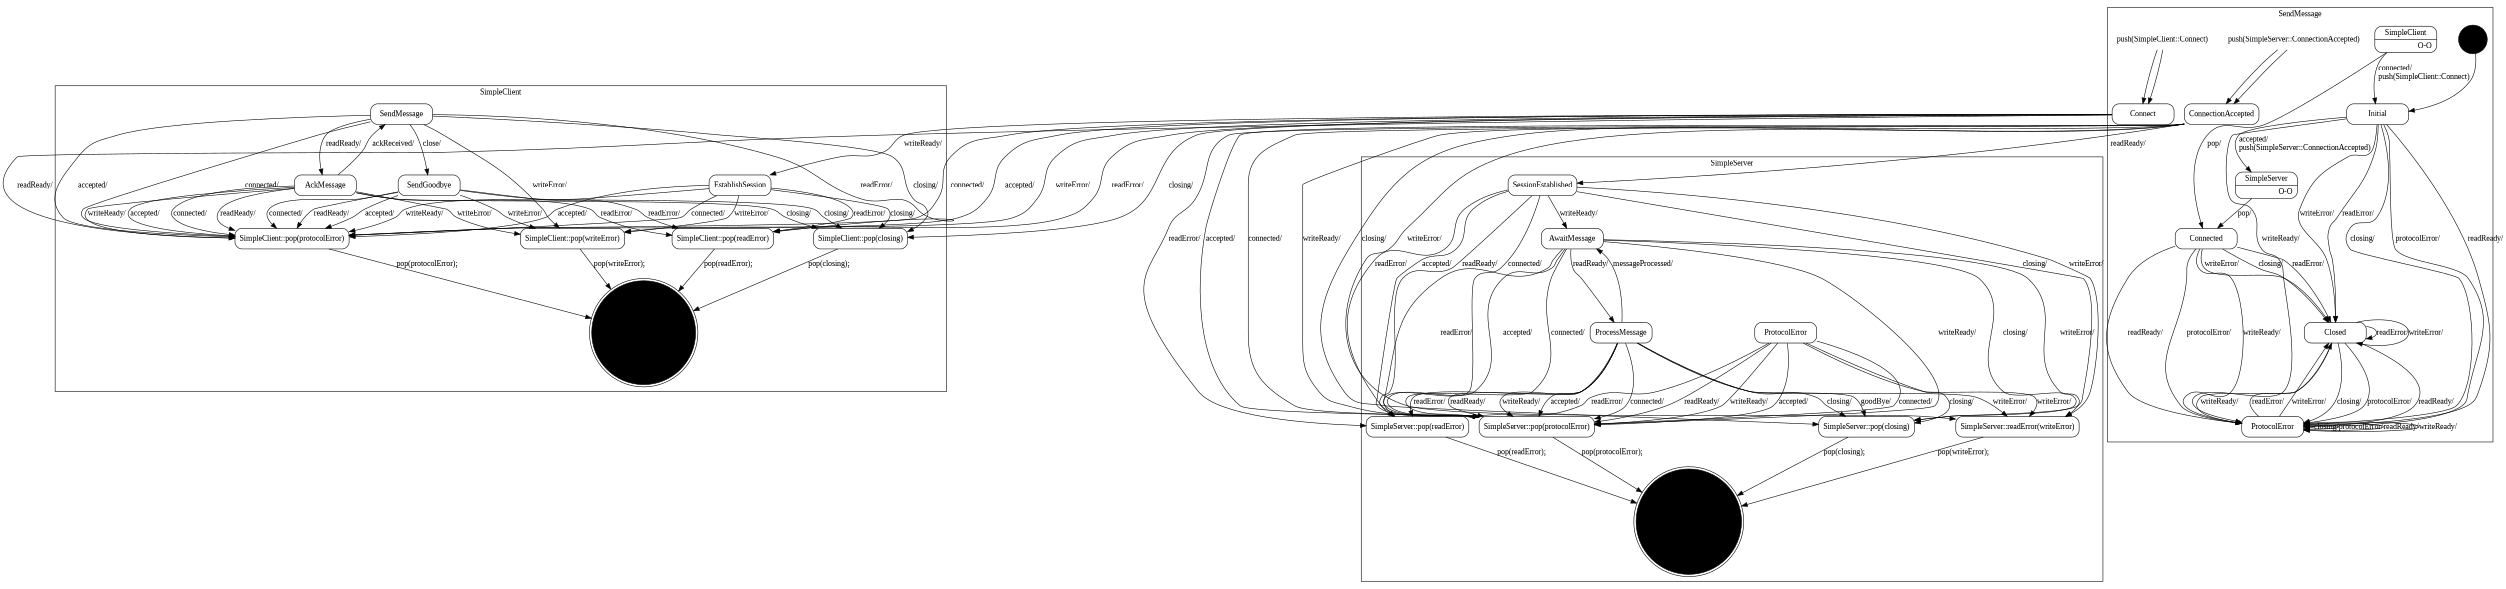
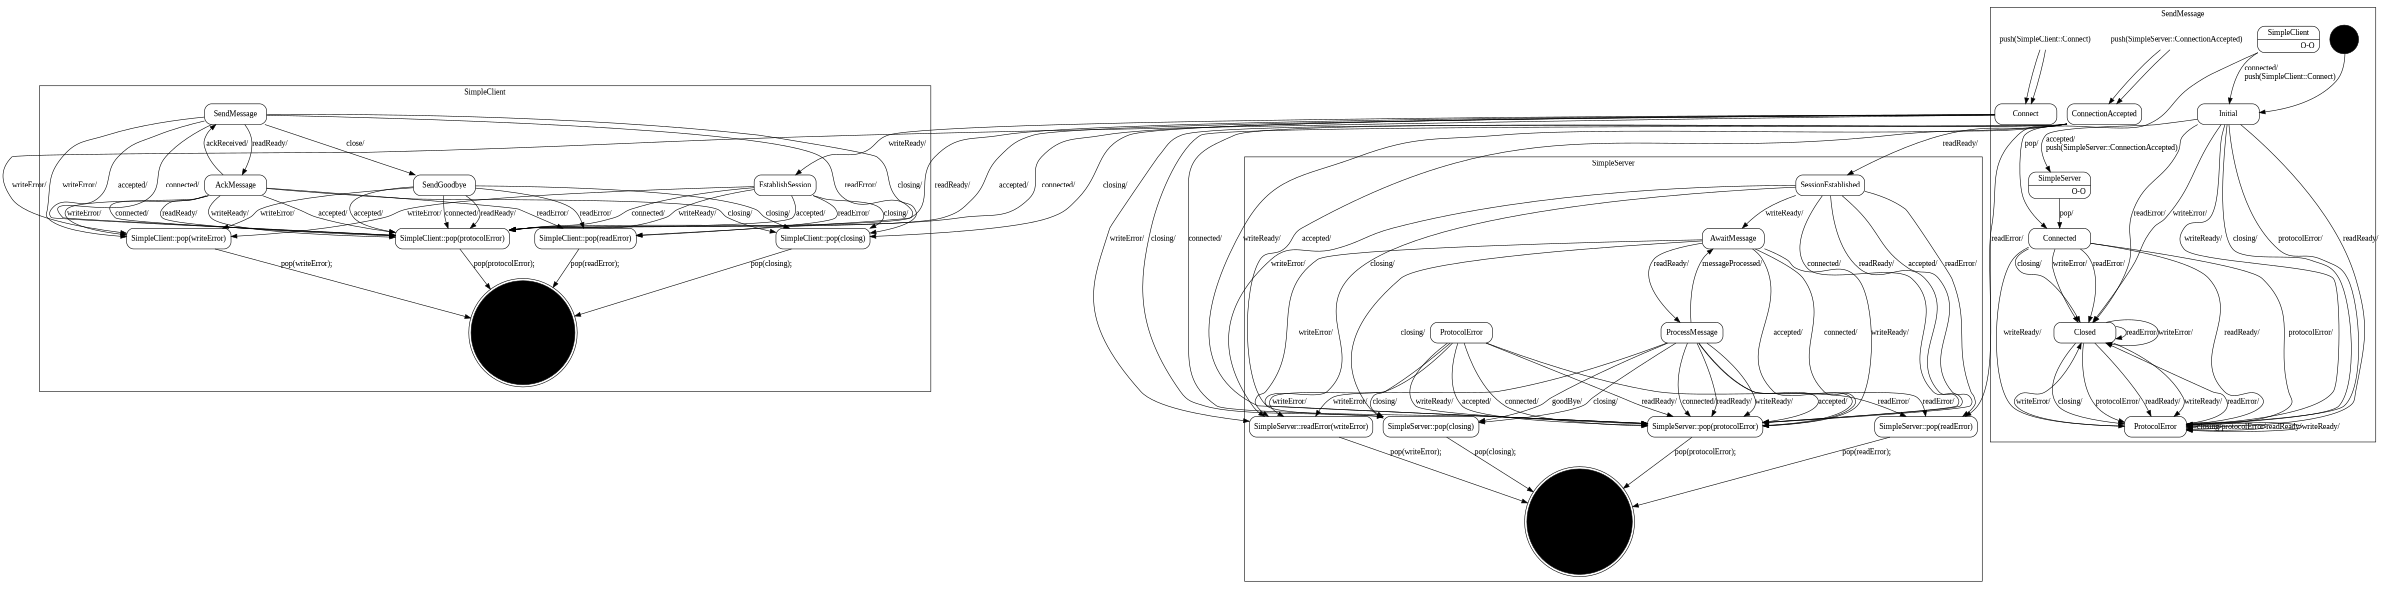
  digraph {
    fontname="Liberation Serif"
    node [fontname="Liberation Serif" shape=Mrecord]
    edge [fontname="Liberation Serif"]
    n1 [label="{Initial}" width=1.5]
    n2 [label="{Closed}" width=1.5]
    n3 [label="{ProtocolError}" width=1.5]
    n4 [label="{SimpleClient|O-O\r}" width=1.5]
    n5 [label="{SimpleServer|O-O\r}" width=1.5]
    n6 [label="{Connected}" width=1.5]
    "%5" [fillcolor=black shape=circle style=filled width=0.25]
    "push(SimpleClient::Connect)" [shape=plaintext width=1.5]
    n9 [label="{Connect}" width=1.5]
    "push(SimpleServer::ConnectionAccepted)" [shape=plaintext width=1.5]
    n11 [label="{ConnectionAccepted}" width=1.5]
    n12 [label="{EstablishSession}" width=1.5]
    "SimpleClient::pop(readError)" [width=1]
    "SimpleClient::pop(protocolError)" [width=1]
    "SimpleClient::pop(writeError)" [width=1]
    "SimpleClient::pop(closing)" [width=1]
    n17 [label="{SendMessage}" width=1.5]
    n18 [label="{SendGoodbye}" width=1.5]
    n19 [label="{AckMessage}" width=1.5]
    "SimpleClient::%end" [fillcolor=black shape=doublecircle style=filled width=0.15]
    n21 [label="{SessionEstablished}" width=1.5]
    "SimpleServer::pop(readError)" [width=1]
    "SimpleServer::pop(protocolError)" [width=1]
    n24 [label="SimpleServer::readError(writeError)" width=1]
    "SimpleServer::pop(closing)" [width=1]
    n26 [label="{AwaitMessage}" width=1.5]
    n27 [label="{ProcessMessage}" width=1.5]
    n28 [label="{ProtocolError}" width=1.5]
    "SimpleServer::%end" [fillcolor=black shape=doublecircle style=filled width=0.15]
    subgraph cluster_1 {
      label=SendMessage
      n1
      n2
      n3
      n4
      n5
      n6
      "%5"
      "push(SimpleClient::Connect)"
      n9
      "push(SimpleServer::ConnectionAccepted)"
      n11
    }
    subgraph cluster_2 {
      label=SimpleClient
      n12
      "SimpleClient::pop(readError)"
      "SimpleClient::pop(protocolError)"
      "SimpleClient::pop(writeError)"
      "SimpleClient::pop(closing)"
      n17
      n18
      n19
      "SimpleClient::%end"
    }
    subgraph cluster_3 {
      label=SimpleServer
      n21
      "SimpleServer::pop(readError)"
      "SimpleServer::pop(protocolError)"
      n24
      "SimpleServer::pop(closing)"
      n26
      n27
      n28
      "SimpleServer::%end"
    }
    n1 -> n2 [label="readError/\l"]
    n1 -> n2 [label="writeError/\l"]
    n1 -> n3 [label="closing/\l"]
    n1 -> n3 [label="protocolError/\l"]
    n1 -> n3 [label="readReady/\l"]
    n1 -> n3 [label="writeReady/\l"]
    n1 -> n5 [label="accepted/\lpush(SimpleServer::ConnectionAccepted)\l"]
    n2 -> n2 [label="readError/\l"]
    n2 -> n2 [label="writeError/\l"]
    n2 -> n3 [label="closing/\l"]
    n2 -> n3 [label="protocolError/\l"]
    n2 -> n3 [label="readReady/\l"]
    n2 -> n3 [label="writeReady/\l"]
    n3 -> n2 [label="readError/\l"]
    n3 -> n2 [label="writeError/\l"]
    n3 -> n3 [label="closing/\l"]
    n3 -> n3 [label="protocolError/\l"]
    n3 -> n3 [label="readReady/\l"]
    n3 -> n3 [label="writeReady/\l"]
    n4 -> n1 [label="connected/\lpush(SimpleClient::Connect)\l"]
    n4 -> n6 [label="pop/"]
    n5 -> n6 [label="pop/"]
    n6 -> n2 [label="closing/\l"]
    n6 -> n2 [label="readError/\l"]
    n6 -> n2 [label="writeError/\l"]
    n6 -> n3 [label="protocolError/\l"]
    n6 -> n3 [label="readReady/\l"]
    n6 -> n3 [label="writeReady/\l"]
    "%5" -> n1
    "push(SimpleClient::Connect)" -> n9 [arrowtail=odot]
    "push(SimpleClient::Connect)" -> n9 [arrowtail=odot]
    n9 -> n12 [label="writeReady/\l"]
-   n9 -> "SimpleClient::pop(readError)" [label="readError/\l"]
    n9 -> "SimpleClient::pop(protocolError)" [label="accepted/\l"]
    n9 -> "SimpleClient::pop(protocolError)" [label="connected/\l"]
    n9 -> "SimpleClient::pop(protocolError)" [label="readReady/\l"]
    n9 -> "SimpleClient::pop(writeError)" [label="writeError/\l"]
    n9 -> "SimpleClient::pop(closing)" [label="closing/\l"]
    "push(SimpleServer::ConnectionAccepted)" -> n11 [arrowtail=odot]
    "push(SimpleServer::ConnectionAccepted)" -> n11 [arrowtail=odot]
    n11 -> n21 [label="readReady/\l"]
    n11 -> "SimpleServer::pop(readError)" [label="readError/\l"]
    n11 -> "SimpleServer::pop(protocolError)" [label="accepted/\l"]
    n11 -> "SimpleServer::pop(protocolError)" [label="connected/\l"]
    n11 -> "SimpleServer::pop(protocolError)" [label="writeReady/\l"]
    n11 -> n24 [label="writeError/\l"]
    n11 -> "SimpleServer::pop(closing)" [label="closing/\l"]
    n12 -> "SimpleClient::pop(readError)" [label="readError/\l"]
    n12 -> "SimpleClient::pop(protocolError)" [label="accepted/\l"]
    n12 -> "SimpleClient::pop(protocolError)" [label="connected/\l"]
    n12 -> "SimpleClient::pop(protocolError)" [label="writeReady/\l"]
    n12 -> "SimpleClient::pop(writeError)" [label="writeError/\l"]
    n12 -> "SimpleClient::pop(closing)" [label="closing/\l"]
    "SimpleClient::pop(readError)" -> "SimpleClient::%end" [label="pop(readError);\l"]
    "SimpleClient::pop(protocolError)" -> "SimpleClient::%end" [label="pop(protocolError);\l"]
    "SimpleClient::pop(writeError)" -> "SimpleClient::%end" [label="pop(writeError);\l"]
    "SimpleClient::pop(closing)" -> "SimpleClient::%end" [label="pop(closing);\l"]
    n17 -> "SimpleClient::pop(readError)" [label="readError/\l"]
    n17 -> "SimpleClient::pop(protocolError)" [label="accepted/\l"]
    n17 -> "SimpleClient::pop(protocolError)" [label="connected/\l"]
    n17 -> "SimpleClient::pop(writeError)" [label="writeError/\l"]
    n17 -> "SimpleClient::pop(closing)" [label="closing/\l"]
    n17 -> n18 [label="close/\l"]
    n17 -> n19 [label="readReady/\l"]
    n18 -> "SimpleClient::pop(readError)" [label="readError/\l"]
    n18 -> "SimpleClient::pop(protocolError)" [label="accepted/\l"]
    n18 -> "SimpleClient::pop(protocolError)" [label="connected/\l"]
    n18 -> "SimpleClient::pop(protocolError)" [label="readReady/\l"]
    n18 -> "SimpleClient::pop(writeError)" [label="writeError/\l"]
    n18 -> "SimpleClient::pop(closing)" [label="closing/\l"]
    n19 -> "SimpleClient::pop(readError)" [label="readError/\l"]
    n19 -> "SimpleClient::pop(protocolError)" [label="accepted/\l"]
    n19 -> "SimpleClient::pop(protocolError)" [label="connected/\l"]
    n19 -> "SimpleClient::pop(protocolError)" [label="readReady/\l"]
    n19 -> "SimpleClient::pop(protocolError)" [label="writeReady/\l"]
    n19 -> "SimpleClient::pop(writeError)" [label="writeError/\l"]
    n19 -> "SimpleClient::pop(closing)" [label="closing/\l"]
    n19 -> n17 [label="ackReceived/\l"]
    n21 -> "SimpleServer::pop(readError)" [label="readError/\l"]
    n21 -> "SimpleServer::pop(protocolError)" [label="accepted/\l"]
    n21 -> "SimpleServer::pop(protocolError)" [label="connected/\l"]
    n21 -> "SimpleServer::pop(protocolError)" [label="readReady/\l"]
    n21 -> n24 [label="writeError/\l"]
    n21 -> "SimpleServer::pop(closing)" [label="closing/\l"]
    n21 -> n26 [label="writeReady/\l"]
    "SimpleServer::pop(readError)" -> "SimpleServer::%end" [label="pop(readError);\l"]
    "SimpleServer::pop(protocolError)" -> "SimpleServer::%end" [label="pop(protocolError);\l"]
    n24 -> "SimpleServer::%end" [label="pop(writeError);\l"]
    "SimpleServer::pop(closing)" -> "SimpleServer::%end" [label="pop(closing);\l"]
-   n26 -> "SimpleServer::pop(readError)" [label="readError/\l"]
    n26 -> "SimpleServer::pop(protocolError)" [label="accepted/\l"]
    n26 -> "SimpleServer::pop(protocolError)" [label="connected/\l"]
    n26 -> "SimpleServer::pop(protocolError)" [label="writeReady/\l"]
    n26 -> n24 [label="writeError/\l"]
    n26 -> "SimpleServer::pop(closing)" [label="closing/\l"]
    n26 -> n27 [label="readReady/\l"]
    n27 -> "SimpleServer::pop(readError)" [label="readError/\l"]
    n27 -> "SimpleServer::pop(protocolError)" [label="accepted/\l"]
    n27 -> "SimpleServer::pop(protocolError)" [label="connected/\l"]
    n27 -> "SimpleServer::pop(protocolError)" [label="readReady/\l"]
    n27 -> "SimpleServer::pop(protocolError)" [label="writeReady/\l"]
    n27 -> n24 [label="writeError/\l"]
    n27 -> "SimpleServer::pop(closing)" [label="goodBye/\l"]
    n27 -> "SimpleServer::pop(closing)" [label="closing/\l"]
    n27 -> n26 [label="messageProcessed/\l"]
    n28 -> "SimpleServer::pop(readError)" [label="readError/\l"]
    n28 -> "SimpleServer::pop(protocolError)" [label="accepted/\l"]
    n28 -> "SimpleServer::pop(protocolError)" [label="connected/\l"]
    n28 -> "SimpleServer::pop(protocolError)" [label="readReady/\l"]
    n28 -> "SimpleServer::pop(protocolError)" [label="writeReady/\l"]
    n28 -> n24 [label="writeError/\l"]
    n28 -> "SimpleServer::pop(closing)" [label="closing/\l"]
  }
